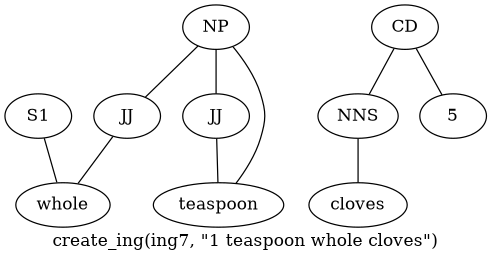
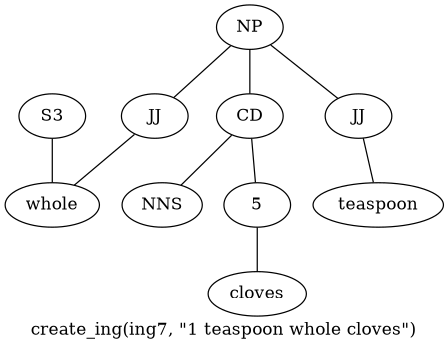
  graph {
    label="create_ing(ing7, \"1 teaspoon whole cloves\")"
-   n1 [label=S1]
+   n1 [label=S3]
    n2 [label=whole]
    n3 [label=NP]
    n4 [label=CD]
    n5 [label=JJ]
    n6 [label=JJ]
    n7 [label=NNS]
    n8 [label=5]
    n9 [label=teaspoon]
    n10 [label=cloves]
    n1 -- n2
-   n3 -- n9
+   n3 -- n4
    n3 -- n5
    n3 -- n6
    n4 -- n7
    n4 -- n8
    n5 -- n9
    n6 -- n2
-   n7 -- n10
+   n8 -- n10
  }
